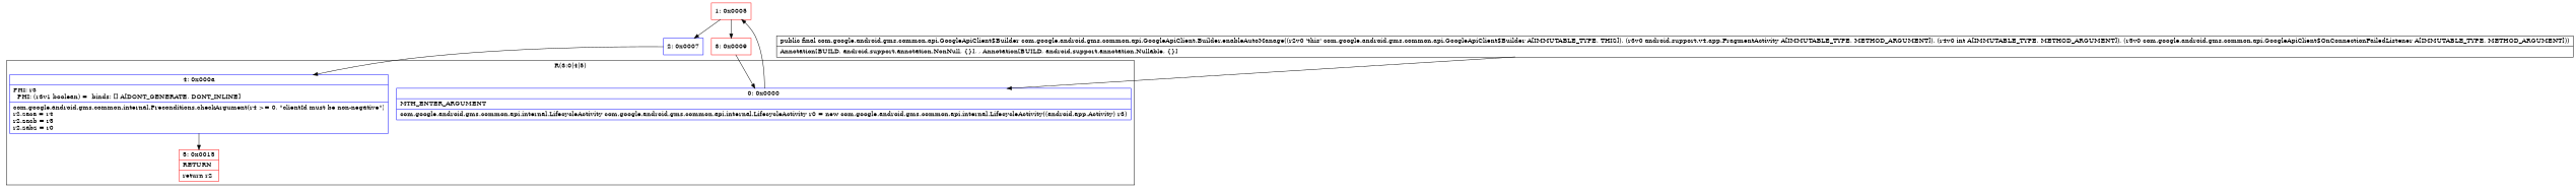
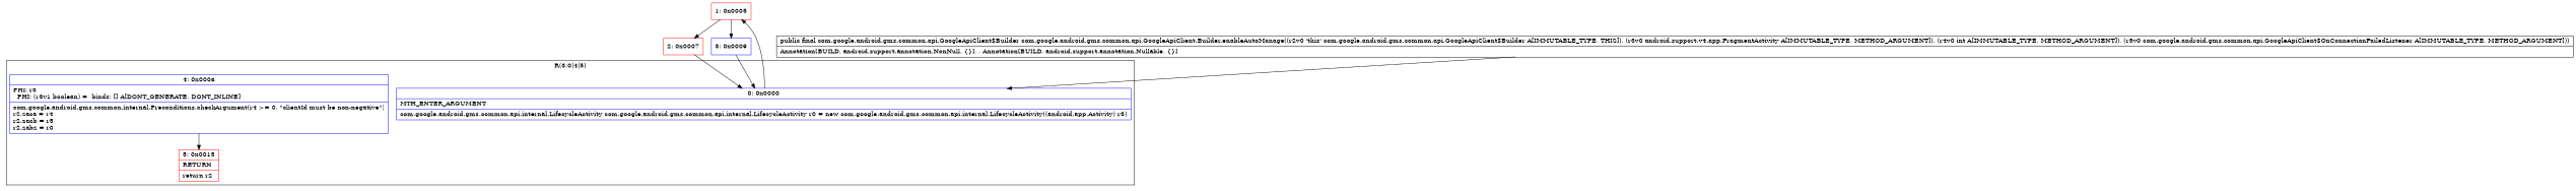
  digraph {
    node [color=red shape=record]
    n1 [color=blue label="{0\:\ 0x0000|MTH_ENTER_ARGUMENT\l|com.google.android.gms.common.api.internal.LifecycleActivity com.google.android.gms.common.api.internal.LifecycleActivity r0 = new com.google.android.gms.common.api.internal.LifecycleActivity((android.app.Activity) r3)\l}"]
    n2 [color=blue label="{4\:\ 0x000a|PHI: r3 \l  PHI: (r3v1 boolean) =  binds: [] A[DONT_GENERATE, DONT_INLINE]\l|com.google.android.gms.common.internal.Preconditions.checkArgument(r4 \>= 0, \"clientId must be non\-negative\")\lr2.zaca = r4\lr2.zacb = r5\lr2.zabz = r0\l}"]
    n3 [label="{5\:\ 0x0015|RETURN\l|return r2\l}"]
    n4 [label="{1\:\ 0x0005}"]
-   n5 [color=blue label="{2\:\ 0x0007}"]
-   n6 [label="{3\:\ 0x0009}"]
+   n5 [label="{2\:\ 0x0007}"]
+   n6 [color=blue label="{3\:\ 0x0009}"]
    n7 [label="{public final com.google.android.gms.common.api.GoogleApiClient$Builder com.google.android.gms.common.api.GoogleApiClient.Builder.enableAutoManage((r2v0 'this' com.google.android.gms.common.api.GoogleApiClient$Builder A[IMMUTABLE_TYPE, THIS]), (r3v0 android.support.v4.app.FragmentActivity A[IMMUTABLE_TYPE, METHOD_ARGUMENT]), (r4v0 int A[IMMUTABLE_TYPE, METHOD_ARGUMENT]), (r5v0 com.google.android.gms.common.api.GoogleApiClient$OnConnectionFailedListener A[IMMUTABLE_TYPE, METHOD_ARGUMENT]))  | Annotation[BUILD, android.support.annotation.NonNull, \{\}], , Annotation[BUILD, android.support.annotation.Nullable, \{\}]\l}" color=""]
    subgraph cluster_1 {
      label="R(3:0|4|5)"
      n1
      n2
      n3
    }
    n1 -> n4
    n2 -> n3
    n4 -> n5
    n4 -> n6
-   n5 -> n2
+   n5 -> n1
    n6 -> n1
    n7 -> n1
  }
